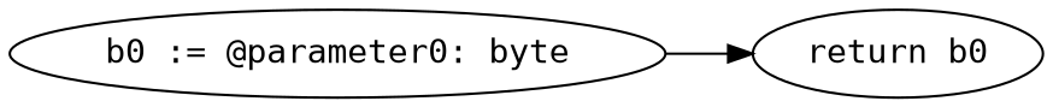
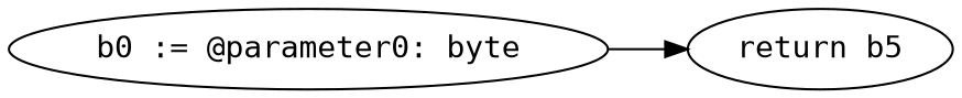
  digraph {
    rankdir=LR
    fontname="DejaVu Sans Mono"
    node [fontname="DejaVu Sans Mono"]
    "b0 := @parameter0: byte"
-   "return b0"
+   "return b0" [label="return b5"]
    "b0 := @parameter0: byte" -> "return b0" [fontname="DejaVu Sans Mono"]
  }
